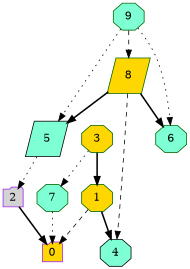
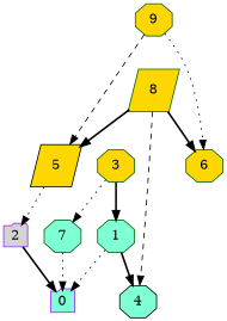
  digraph {
    splines=true
    node [color=darkgreen fillcolor=aquamarine shape=octagon style=filled]
    edge [style=dotted]
-   n1 [color=purple fillcolor=gold height=0.3 label=0 shape=folder width=0.3]
-   n2 [fillcolor=gold height=0.3 label=1 width=0.3]
+   n1 [color=purple height=0.3 label=0 shape=folder width=0.3]
+   n2 [height=0.3 label=1 width=0.3]
    n3 [color=black height=0.3 label=4 width=0.3]
    n4 [color=purple fillcolor=lightgrey height=0.3 label=2 shape=folder width=0.3]
    n5 [fillcolor=gold height=0.3 label=3 width=0.3]
    n6 [height=0.3 label=7 width=0.3]
-   n7 [color=black height=0.3 label=5 shape=parallelogram width=0.3]
-   n8 [height=0.3 label=6 width=0.3]
+   n7 [color=black fillcolor=gold height=0.3 label=5 shape=parallelogram width=0.3]
+   n8 [fillcolor=gold height=0.3 label=6 width=0.3]
    n9 [fillcolor=gold height=0.3 label=8 shape=parallelogram width=0.3]
-   n10 [height=0.3 label=9 width=0.3]
-   n2 -> n1 [style=dashed]
+   n10 [fillcolor=gold height=0.3 label=9 width=0.3]
+   n2 -> n1
    n2 -> n3 [style=bold]
    n4 -> n1 [style=bold]
    n5 -> n2 [style=bold]
    n5 -> n6
    n6 -> n1
    n7 -> n4
    n9 -> n3 [style=dashed]
    n9 -> n7 [style=bold]
    n9 -> n8 [style=bold]
-   n10 -> n7
+   n10 -> n7 [style=dashed]
    n10 -> n8
-   n10 -> n9 [style=dashed]
  }
